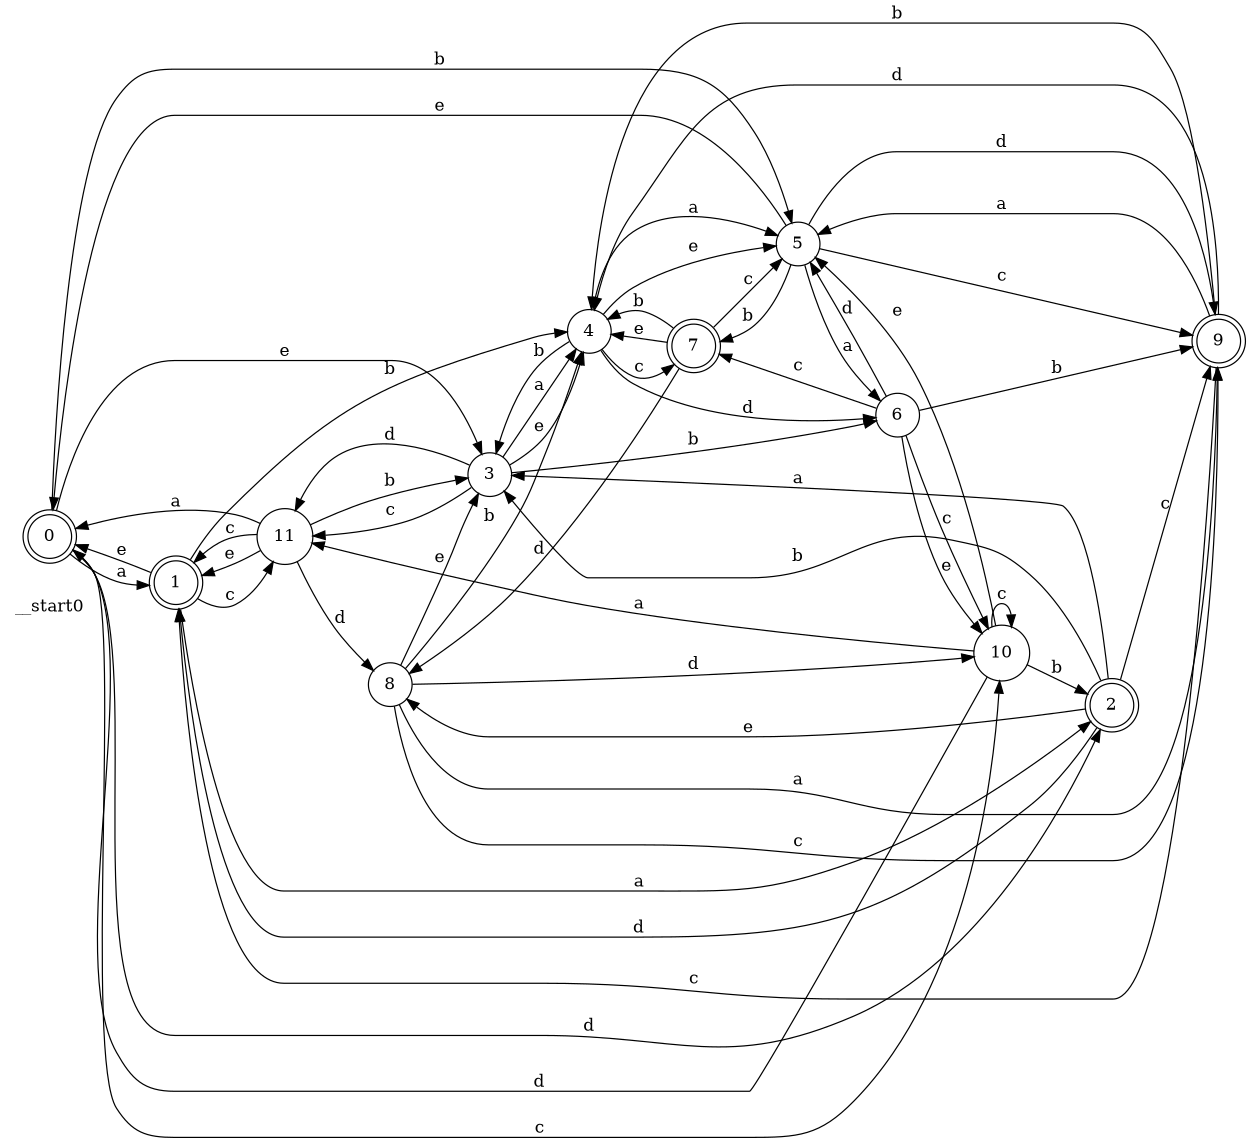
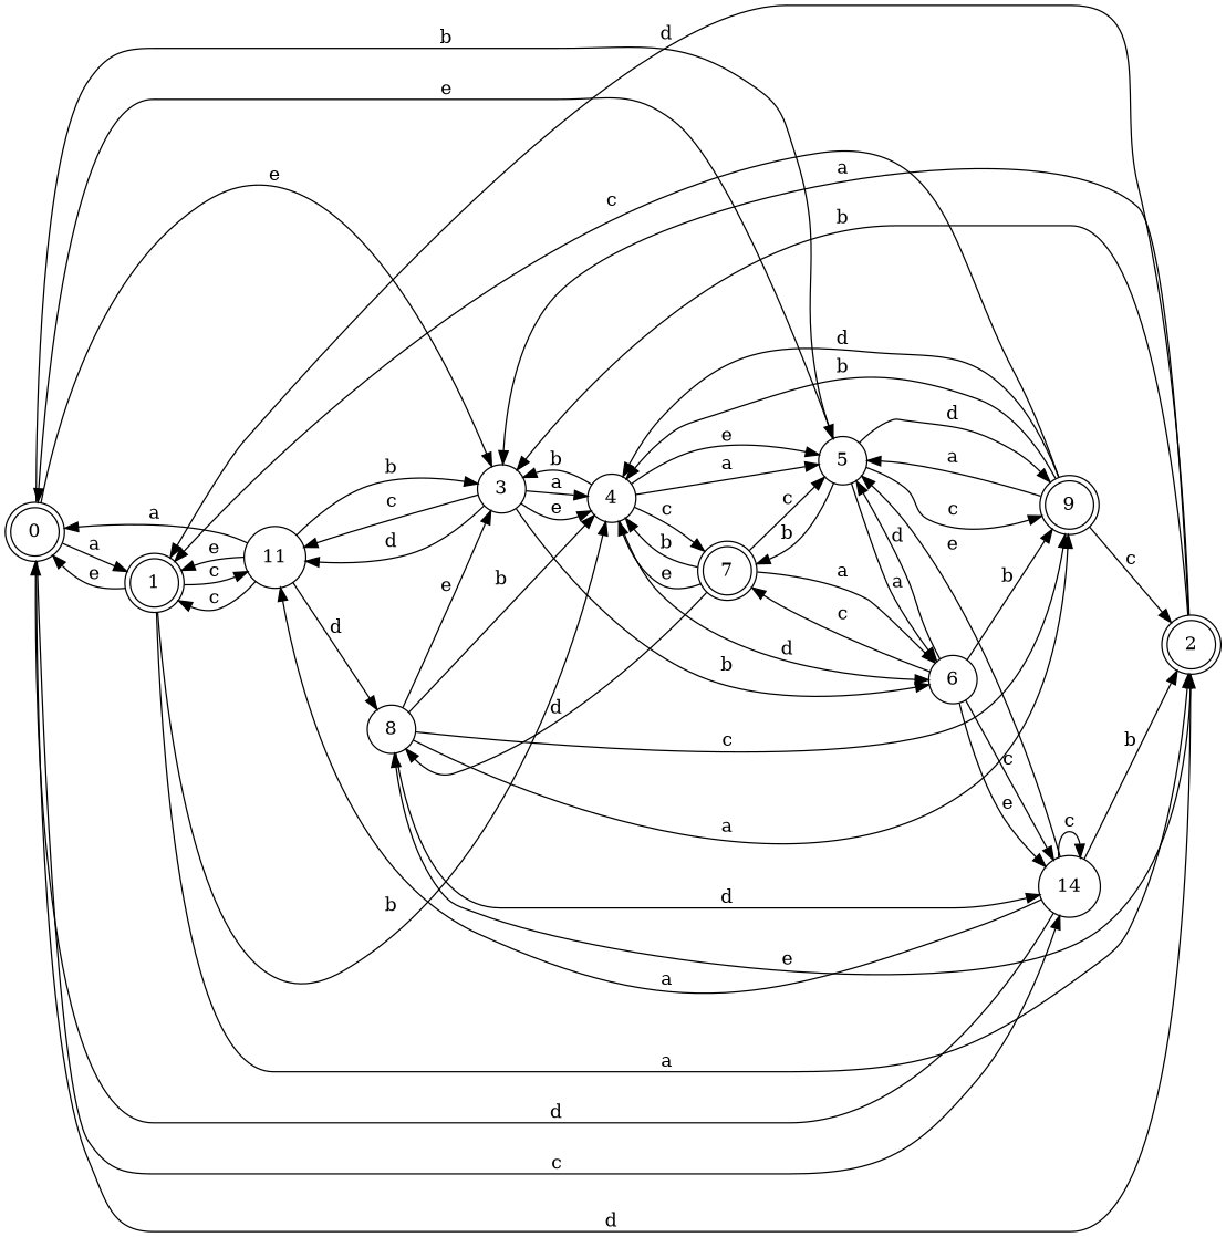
  digraph {
    rankdir=LR
    node [shape=circle color=black fillcolor=white style="rounded,filled"]
-   __start0 [shape=none color="" fillcolor="" style=""]
    n2 [label=0 shape=doublecircle]
    n3 [label=1 shape=doublecircle]
    n4 [label=2 shape=doublecircle]
    n5 [label=3 style=filled]
    n6 [label=5 style=filled]
-   n7 [label=10 style=filled]
+   n7 [label=14 style=filled]
    n8 [label=4 style=filled]
    n9 [label=11 style=filled]
    n10 [label=8 style=filled]
    n11 [label=9 shape=doublecircle]
    n12 [label=6]
    n13 [label=7 shape=doublecircle]
    n2 -> n3 [label=a]
    n2 -> n4 [label=d]
    n2 -> n5 [label=e]
    n2 -> n6 [label=b]
    n2 -> n7 [label=c]
    n3 -> n2 [label=e]
    n3 -> n4 [label=a]
    n3 -> n8 [label=b]
    n3 -> n9 [label=c]
    n4 -> n3 [label=d]
    n4 -> n5 [label=a]
    n4 -> n5 [label=b]
    n4 -> n10 [label=e]
-   n4 -> n11 [label=c]
+   n11 -> n4 [label=c]
    n5 -> n8 [label=a]
    n5 -> n8 [label=e]
    n5 -> n9 [label=c]
    n5 -> n9 [label=d]
    n5 -> n12 [label=b]
    n6 -> n2 [label=e]
    n6 -> n11 [label=c]
    n6 -> n11 [label=d]
    n6 -> n12 [label=a]
    n6 -> n13 [label=b]
    n7 -> n2 [label=d]
    n7 -> n4 [label=b]
    n7 -> n6 [label=e]
    n7 -> n7 [label=c]
    n7 -> n9 [label=a]
    n8 -> n5 [label=b]
    n8 -> n6 [label=a]
    n8 -> n6 [label=e]
    n8 -> n12 [label=d]
    n8 -> n13 [label=c]
    n9 -> n2 [label=a]
    n9 -> n3 [label=c]
    n9 -> n3 [label=e]
    n9 -> n5 [label=b]
    n9 -> n10 [label=d]
    n10 -> n5 [label=e]
    n10 -> n7 [label=d]
    n10 -> n8 [label=b]
    n10 -> n11 [label=a]
    n10 -> n11 [label=c]
    n11 -> n3 [label=c]
    n11 -> n6 [label=a]
    n11 -> n8 [label=b]
    n11 -> n8 [label=d]
    n12 -> n6 [label=d]
    n12 -> n7 [label=c]
    n12 -> n7 [label=e]
    n12 -> n11 [label=b]
    n12 -> n13 [label=c]
    n13 -> n6 [label=c]
    n13 -> n8 [label=b]
    n13 -> n8 [label=e]
    n13 -> n10 [label=d]
+   n13 -> n12 [label=a]
  }
